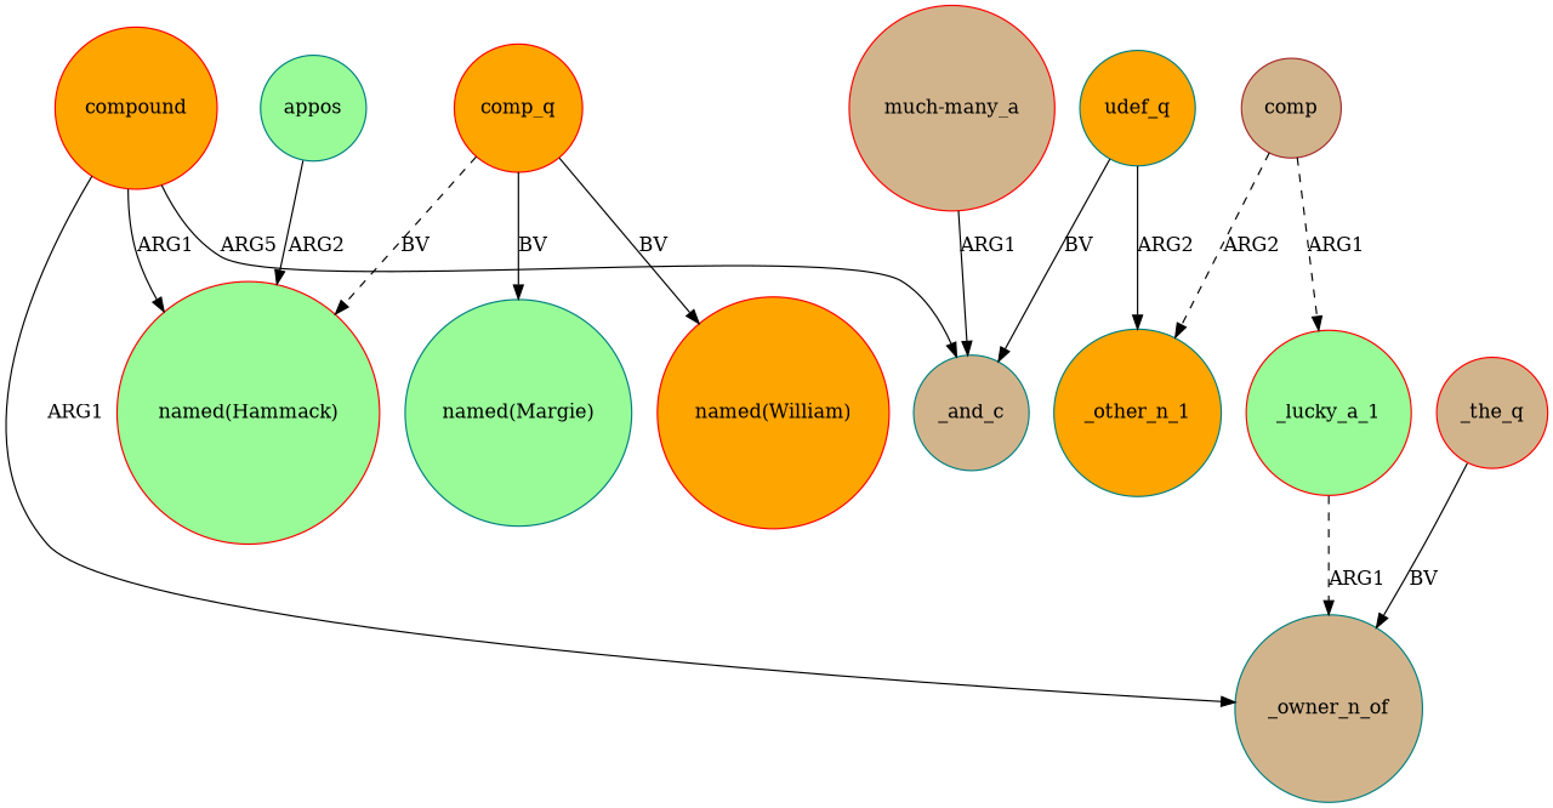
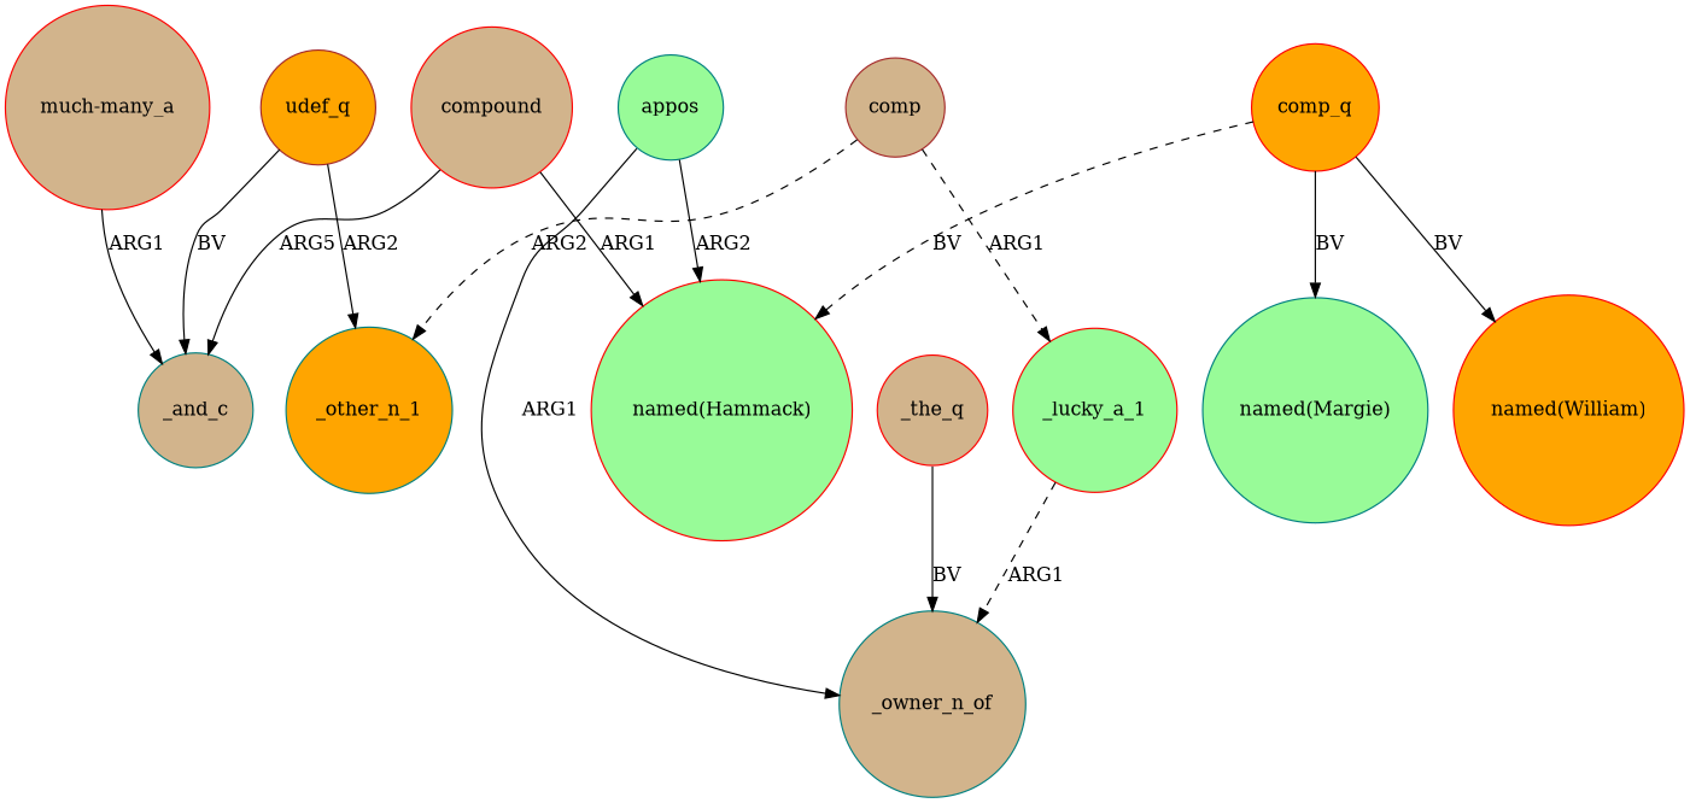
  digraph {
    node [color=red fillcolor=tan shape=circle style=filled]
    edge [style=solid]
    _and_c [color=teal]
-   compound [fillcolor=orange]
+   compound
    "named(Hammack)" [fillcolor=palegreen]
    appos [color=teal fillcolor=palegreen]
    _owner_n_of [color=teal]
    comp [color=brown]
    _lucky_a_1 [fillcolor=palegreen]
    _other_n_1 [color=teal fillcolor=orange]
    "much-many_a"
    n10 [fillcolor=orange label=comp_q]
    "named(Margie)" [color=teal fillcolor=palegreen]
    "named(William)" [fillcolor=orange]
    _the_q
-   udef_q [color=teal fillcolor=orange]
+   udef_q [color=brown fillcolor=orange]
    compound -> _and_c [label=ARG5]
    compound -> "named(Hammack)" [label=ARG1]
    appos -> "named(Hammack)" [label=ARG2]
-   compound -> _owner_n_of [label=ARG1]
+   appos -> _owner_n_of [label=ARG1]
    comp -> _lucky_a_1 [label=ARG1 style=dashed]
    comp -> _other_n_1 [label=ARG2 style=dashed]
    _lucky_a_1 -> _owner_n_of [label=ARG1 style=dashed]
    "much-many_a" -> _and_c [label=ARG1]
    n10 -> "named(Hammack)" [label=BV style=dashed]
    n10 -> "named(Margie)" [label=BV]
    n10 -> "named(William)" [label=BV]
    _the_q -> _owner_n_of [label=BV]
    udef_q -> _and_c [label=BV]
    udef_q -> _other_n_1 [label=ARG2]
  }
